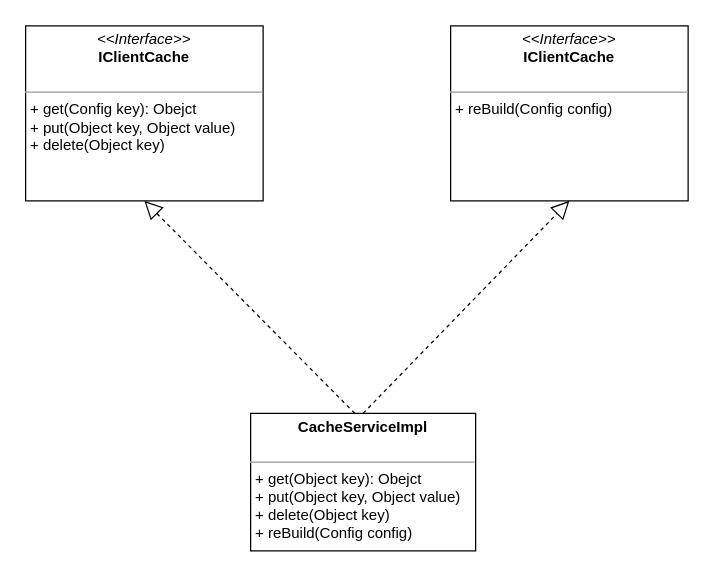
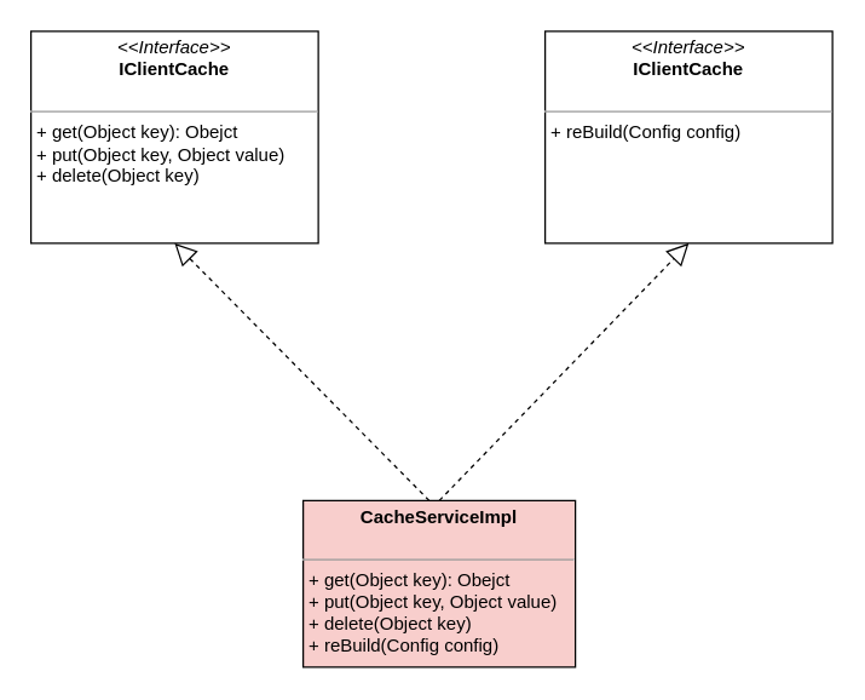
  <mxCell id="0" />
  <mxCell id="1" parent="0" />
- <mxCell id="2" value="&lt;p style=&quot;margin: 0px ; margin-top: 4px ; text-align: center&quot;&gt;&lt;i&gt;&amp;lt;&amp;lt;Interface&amp;gt;&amp;gt;&lt;/i&gt;&lt;br&gt;&lt;b&gt;IClientCache&lt;/b&gt;&lt;/p&gt;&lt;p style=&quot;margin: 0px ; margin-left: 4px&quot;&gt;&lt;br&gt;&lt;/p&gt;&lt;hr size=&quot;1&quot;&gt;&lt;p style=&quot;margin: 0px ; margin-left: 4px&quot;&gt;+ get(Config key): Obejct&lt;br&gt;+ put(Object&amp;nbsp;key, Object&amp;nbsp;value)&lt;/p&gt;&lt;p style=&quot;margin: 0px ; margin-left: 4px&quot;&gt;+ delete(Object key)&lt;/p&gt;" style="verticalAlign=top;align=left;overflow=fill;fontSize=12;fontFamily=Helvetica;html=1;" parent="1" vertex="1"><mxGeometry x="20" y="20" width="190" height="140" as="geometry" /></mxCell>
+ <mxCell id="2" value="&lt;p style=&quot;margin: 0px ; margin-top: 4px ; text-align: center&quot;&gt;&lt;i&gt;&amp;lt;&amp;lt;Interface&amp;gt;&amp;gt;&lt;/i&gt;&lt;br&gt;&lt;b&gt;IClientCache&lt;/b&gt;&lt;/p&gt;&lt;p style=&quot;margin: 0px ; margin-left: 4px&quot;&gt;&lt;br&gt;&lt;/p&gt;&lt;hr size=&quot;1&quot;&gt;&lt;p style=&quot;margin: 0px ; margin-left: 4px&quot;&gt;+ get(Object key): Obejct&lt;br&gt;+ put(Object&amp;nbsp;key, Object&amp;nbsp;value)&lt;/p&gt;&lt;p style=&quot;margin: 0px ; margin-left: 4px&quot;&gt;+ delete(Object key)&lt;/p&gt;" style="verticalAlign=top;align=left;overflow=fill;fontSize=12;fontFamily=Helvetica;html=1;" parent="1" vertex="1"><mxGeometry x="20" y="20" width="190" height="140" as="geometry" /></mxCell>
  <mxCell id="3" value="&lt;p style=&quot;margin: 0px ; margin-top: 4px ; text-align: center&quot;&gt;&lt;i&gt;&amp;lt;&amp;lt;Interface&amp;gt;&amp;gt;&lt;/i&gt;&lt;br&gt;&lt;b&gt;IClientCache&lt;/b&gt;&lt;/p&gt;&lt;p style=&quot;margin: 0px ; margin-left: 4px&quot;&gt;&lt;br&gt;&lt;/p&gt;&lt;hr size=&quot;1&quot;&gt;&lt;p style=&quot;margin: 0px ; margin-left: 4px&quot;&gt;+ reBuild(Config config)&lt;br&gt;&lt;/p&gt;" style="verticalAlign=top;align=left;overflow=fill;fontSize=12;fontFamily=Helvetica;html=1;" parent="1" vertex="1"><mxGeometry x="360" y="20" width="190" height="140" as="geometry" /></mxCell>
- <mxCell id="4" value="&lt;p style=&quot;margin: 0px ; margin-top: 4px ; text-align: center&quot;&gt;&lt;b&gt;CacheServiceImpl&lt;/b&gt;&lt;/p&gt;&lt;p style=&quot;margin: 0px ; margin-left: 4px&quot;&gt;&lt;br&gt;&lt;/p&gt;&lt;hr size=&quot;1&quot;&gt;&lt;p style=&quot;margin: 0px 0px 0px 4px&quot;&gt;+ get(Object key): Obejct&lt;br&gt;+ put(Object&amp;nbsp;key, Object&amp;nbsp;value)&lt;/p&gt;&lt;p style=&quot;margin: 0px 0px 0px 4px&quot;&gt;+ delete(Object key)&lt;/p&gt;&lt;p style=&quot;margin: 0px 0px 0px 4px&quot;&gt;+ reBuild(Config config)&lt;br&gt;&lt;/p&gt;" style="verticalAlign=top;align=left;overflow=fill;fontSize=12;fontFamily=Helvetica;html=1;" parent="1" vertex="1"><mxGeometry x="200" y="330" width="180" height="110" as="geometry" /></mxCell>
+ <mxCell id="4" value="&lt;p style=&quot;margin: 0px ; margin-top: 4px ; text-align: center&quot;&gt;&lt;b&gt;CacheServiceImpl&lt;/b&gt;&lt;/p&gt;&lt;p style=&quot;margin: 0px ; margin-left: 4px&quot;&gt;&lt;br&gt;&lt;/p&gt;&lt;hr size=&quot;1&quot;&gt;&lt;p style=&quot;margin: 0px 0px 0px 4px&quot;&gt;+ get(Object key): Obejct&lt;br&gt;+ put(Object&amp;nbsp;key, Object&amp;nbsp;value)&lt;/p&gt;&lt;p style=&quot;margin: 0px 0px 0px 4px&quot;&gt;+ delete(Object key)&lt;/p&gt;&lt;p style=&quot;margin: 0px 0px 0px 4px&quot;&gt;+ reBuild(Config config)&lt;br&gt;&lt;/p&gt;" style="verticalAlign=top;align=left;overflow=fill;fontSize=12;fontFamily=Helvetica;html=1;fillColor=#f8cecc;" parent="1" vertex="1"><mxGeometry x="200" y="330" width="180" height="110" as="geometry" /></mxCell>
  <mxCell id="5" value="" style="endArrow=block;dashed=1;endFill=0;endSize=12;html=1;entryX=0.5;entryY=1;entryDx=0;entryDy=0;exitX=0.463;exitY=0;exitDx=0;exitDy=0;exitPerimeter=0;" parent="1" source="4" target="2" edge="1"><mxGeometry width="160" relative="1" as="geometry"><mxPoint x="250" y="530" as="sourcePoint" /><mxPoint x="410" y="530" as="targetPoint" /></mxGeometry></mxCell>
  <mxCell id="6" value="" style="endArrow=block;dashed=1;endFill=0;endSize=12;html=1;entryX=0.5;entryY=1;entryDx=0;entryDy=0;exitX=0.5;exitY=0;exitDx=0;exitDy=0;" parent="1" source="4" target="3" edge="1"><mxGeometry width="160" relative="1" as="geometry"><mxPoint x="320" y="600" as="sourcePoint" /><mxPoint x="480" y="600" as="targetPoint" /></mxGeometry></mxCell>
